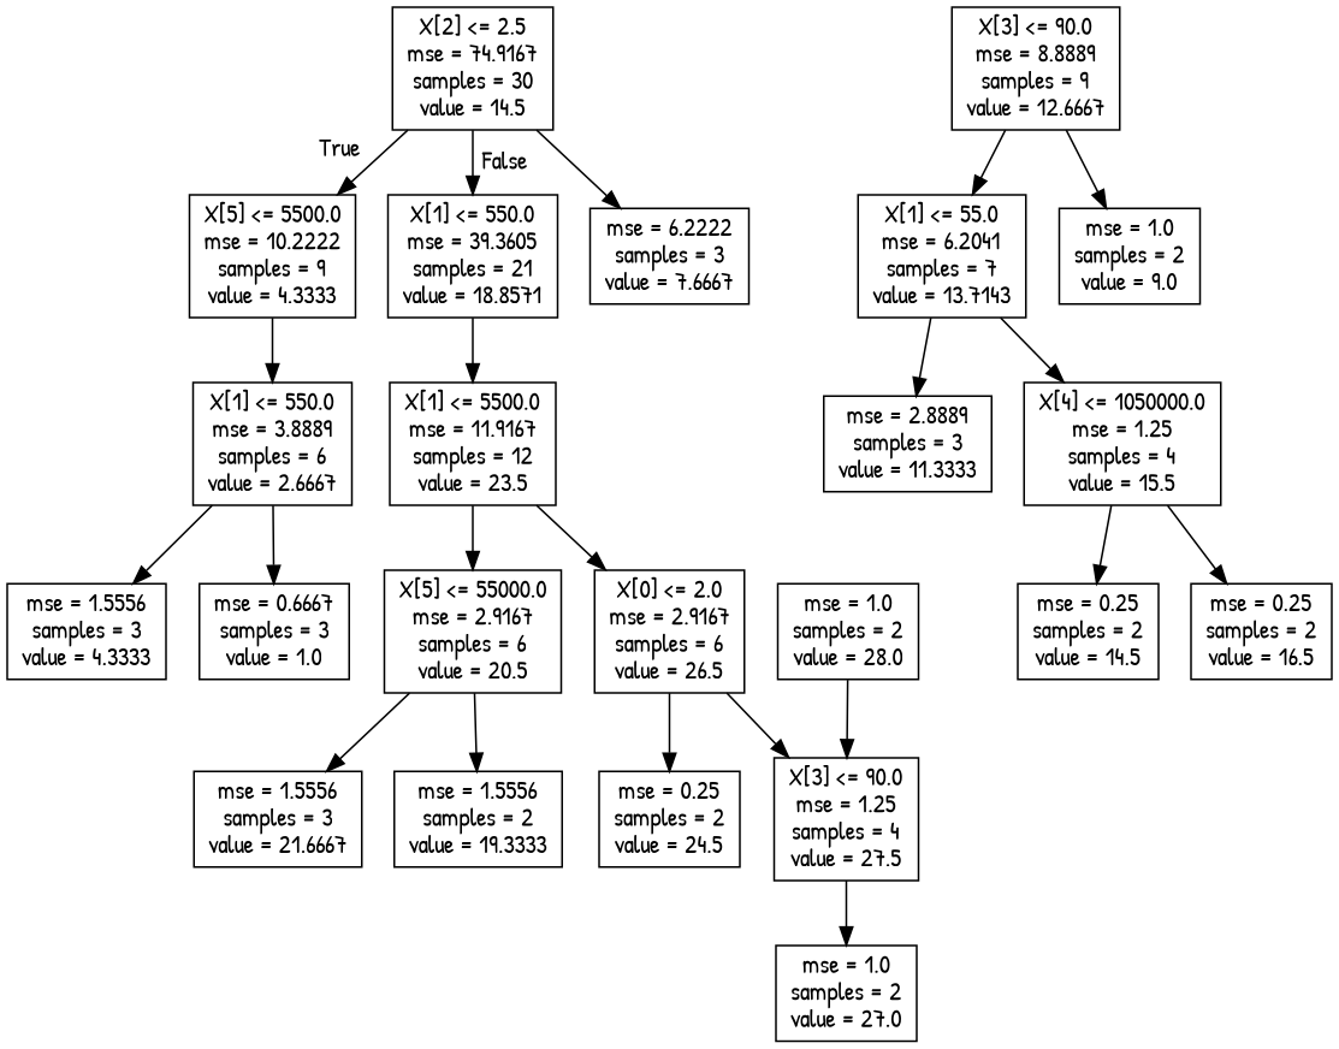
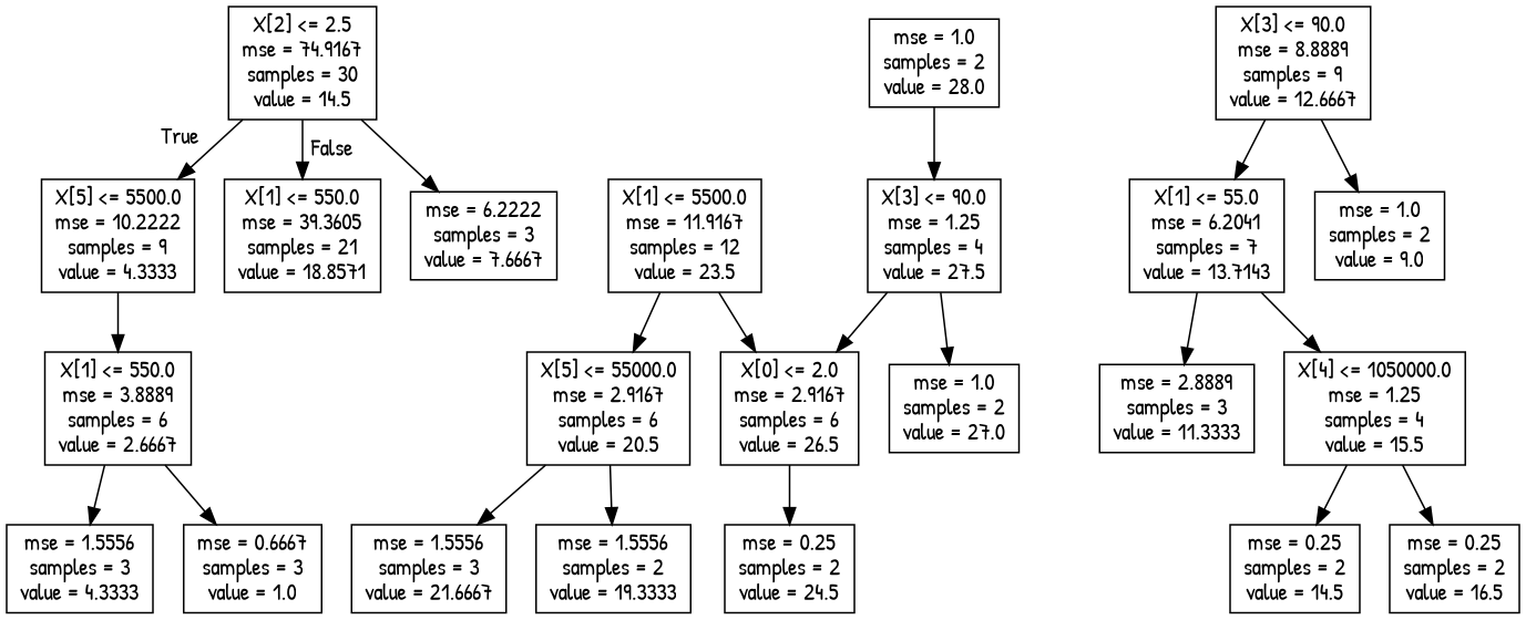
  digraph {
    fontname="Patrick Hand"
    node [fontname="Patrick Hand" shape=box]
    edge [fontname="Patrick Hand"]
    n1 [label="X[2] <= 2.5\nmse = 74.9167\nsamples = 30\nvalue = 14.5"]
    n2 [label="X[5] <= 5500.0\nmse = 10.2222\nsamples = 9\nvalue = 4.3333"]
    n3 [label="X[1] <= 550.0\nmse = 39.3605\nsamples = 21\nvalue = 18.8571"]
    n4 [label="mse = 6.2222\nsamples = 3\nvalue = 7.6667"]
    n5 [label="X[1] <= 550.0\nmse = 3.8889\nsamples = 6\nvalue = 2.6667"]
    n6 [label="X[1] <= 5500.0\nmse = 11.9167\nsamples = 12\nvalue = 23.5"]
    n7 [label="mse = 1.5556\nsamples = 3\nvalue = 4.3333"]
    n8 [label="mse = 0.6667\nsamples = 3\nvalue = 1.0"]
    n9 [label="X[3] <= 90.0\nmse = 8.8889\nsamples = 9\nvalue = 12.6667"]
    n10 [label="X[1] <= 55.0\nmse = 6.2041\nsamples = 7\nvalue = 13.7143"]
    n11 [label="mse = 1.0\nsamples = 2\nvalue = 9.0"]
    n12 [label="X[5] <= 55000.0\nmse = 2.9167\nsamples = 6\nvalue = 20.5"]
    n13 [label="X[0] <= 2.0\nmse = 2.9167\nsamples = 6\nvalue = 26.5"]
    n14 [label="mse = 2.8889\nsamples = 3\nvalue = 11.3333"]
    n15 [label="X[4] <= 1050000.0\nmse = 1.25\nsamples = 4\nvalue = 15.5"]
    n16 [label="mse = 0.25\nsamples = 2\nvalue = 14.5"]
    n17 [label="mse = 0.25\nsamples = 2\nvalue = 16.5"]
    n18 [label="mse = 1.5556\nsamples = 3\nvalue = 21.6667"]
    n19 [label="mse = 1.5556\nsamples = 2\nvalue = 19.3333"]
    n20 [label="mse = 0.25\nsamples = 2\nvalue = 24.5"]
    n21 [label="X[3] <= 90.0\nmse = 1.25\nsamples = 4\nvalue = 27.5"]
    n22 [label="mse = 1.0\nsamples = 2\nvalue = 27.0"]
    n23 [label="mse = 1.0\nsamples = 2\nvalue = 28.0"]
    n1 -> n2 [headlabel=True labelangle=45 labeldistance=2.5]
    n1 -> n3 [headlabel=False labelangle=-45 labeldistance=2.5]
    n1 -> n4
    n2 -> n5
-   n3 -> n6
    n5 -> n7
    n5 -> n8
    n6 -> n12
    n6 -> n13
    n9 -> n10
    n9 -> n11
    n10 -> n14
    n10 -> n15
    n12 -> n18
    n12 -> n19
    n13 -> n20
-   n13 -> n21
+   n21 -> n13
    n15 -> n16
    n15 -> n17
    n21 -> n22
    n23 -> n21
  }
